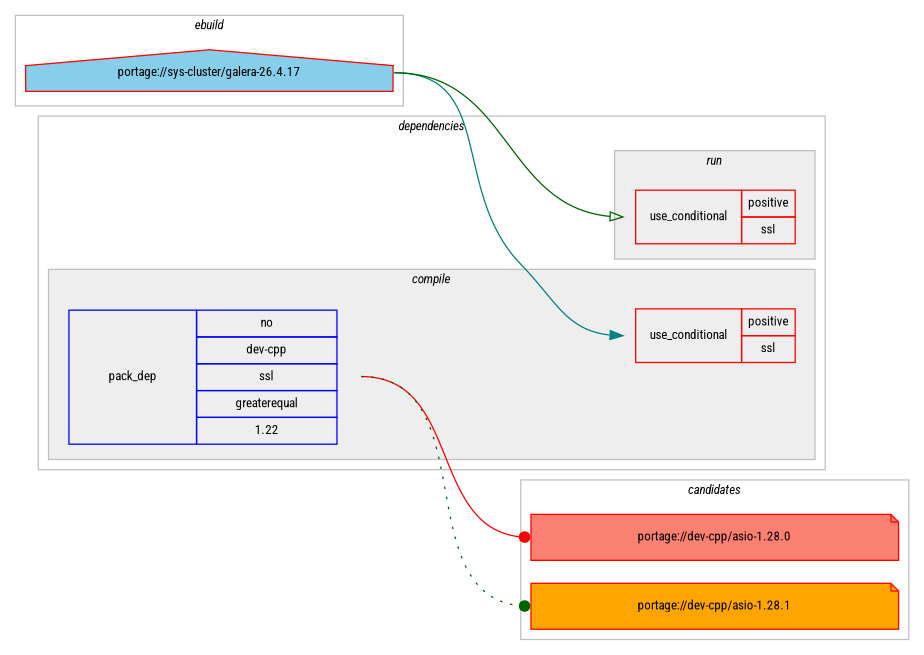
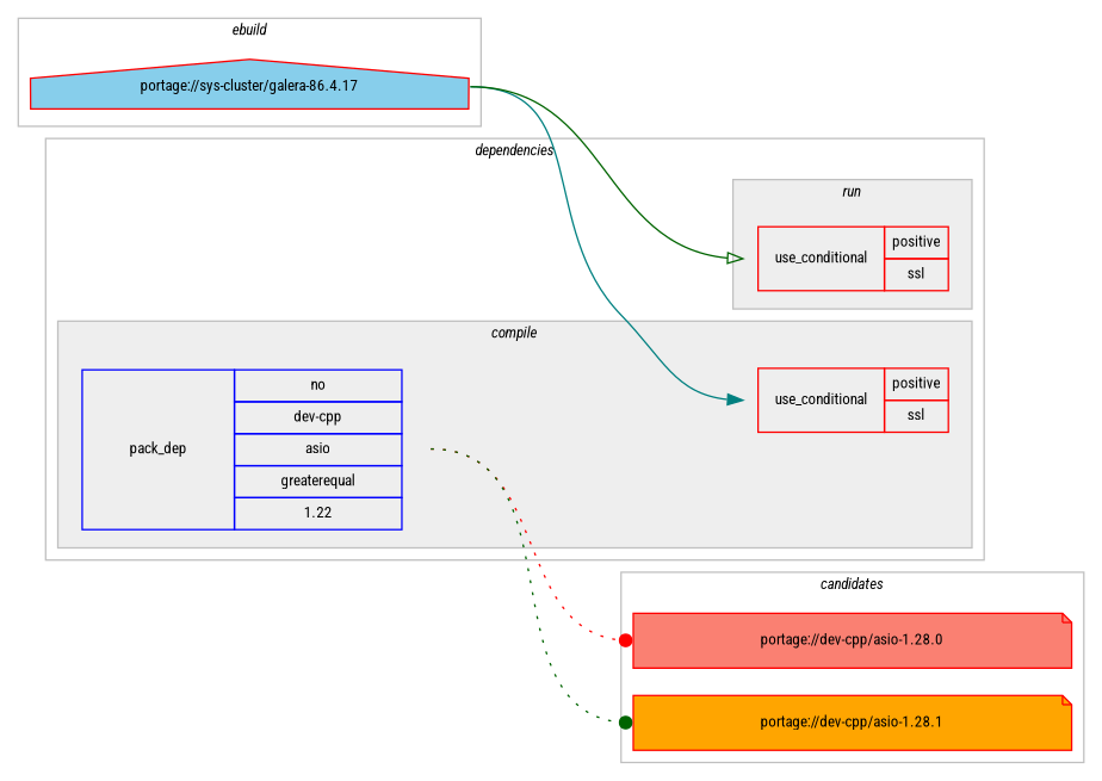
  digraph {
    compound=true
    concentrate=true
    fontname="Roboto Condensed"
    fontsize=10
    newrank=true
    rankdir=LR
    ranksep=1.5
    node [color=red fontname="Roboto Condensed" fontsize=10 shape=none]
    edge [arrowhead=dot color=darkgreen fontname="Roboto Condensed" headport=w style=solid tailport=e weight=20]
-   n1 [fillcolor=skyblue label="portage://sys-cluster/galera-26.4.17" shape=house style=filled width=4]
+   n1 [fillcolor=skyblue label="portage://sys-cluster/galera-86.4.17" shape=house style=filled width=4]
    n2 [label=<<TABLE BORDER="0" CELLBORDER="1" CELLSPACING="0" CELLPADDING="4"><TR><TD ROWSPAN="3" CELLPADDING="10">use_conditional</TD></TR><TR><TD>positive</TD></TR><TR><TD>ssl</TD></TR></TABLE>>]
-   n3 [color=blue label=<<TABLE BORDER="0" CELLBORDER="1" CELLSPACING="0" CELLPADDING="4" WIDTH="220"><TR><TD ROWSPAN="6" CELLPADDING="30">pack_dep</TD></TR><TR><TD WIDTH="110">no</TD></TR><TR><TD>dev-cpp</TD></TR><TR><TD>ssl</TD></TR><TR><TD>greaterequal</TD></TR><TR><TD>1.22</TD></TR></TABLE>>]
+   n3 [color=blue label=<<TABLE BORDER="0" CELLBORDER="1" CELLSPACING="0" CELLPADDING="4" WIDTH="220"><TR><TD ROWSPAN="6" CELLPADDING="30">pack_dep</TD></TR><TR><TD WIDTH="110">no</TD></TR><TR><TD>dev-cpp</TD></TR><TR><TD>asio</TD></TR><TR><TD>greaterequal</TD></TR><TR><TD>1.22</TD></TR></TABLE>>]
    n4 [label=<<TABLE BORDER="0" CELLBORDER="1" CELLSPACING="0" CELLPADDING="4"><TR><TD ROWSPAN="3" CELLPADDING="10">use_conditional</TD></TR><TR><TD>positive</TD></TR><TR><TD>ssl</TD></TR></TABLE>>]
    n5 [fillcolor=salmon label="portage://dev-cpp/asio-1.28.0" shape=note style=filled width=4]
    n6 [fillcolor=orange label="portage://dev-cpp/asio-1.28.1" shape=note style=filled width=4]
    subgraph cluster_1 {
      color=gray
      label=<<i>ebuild</i>>
      rank=same
      n1
    }
    subgraph cluster_2 {
      color=gray
      label=<<i>dependencies</i>>
      subgraph cluster_3 {
        color=gray
        fillcolor="#eeeeee"
        label=<<i>compile</i>>
        style=filled
        subgraph sub_4 {
          color=gray
          fillcolor="#eeeeee"
          label=<<i>compile</i>>
          style=filled
          n2
        }
        subgraph sub_5 {
          color=gray
          fillcolor="#eeeeee"
          label=<<i>compile</i>>
          style=filled
          n3
        }
      }
      subgraph cluster_6 {
        color=gray
        fillcolor="#eeeeee"
        label=<<i>compile and run</i>>
        style=filled
      }
      subgraph cluster_7 {
        color=gray
        fillcolor="#eeeeee"
        label=<<i>run</i>>
        style=filled
        subgraph sub_8 {
          color=gray
          fillcolor="#eeeeee"
          label=<<i>run</i>>
          style=filled
          n4
        }
      }
    }
    subgraph cluster_9 {
      color=gray
      label=<<i>candidates</i>>
      rank=same
      subgraph sub_10 {
        color=black
        label=<<i>candidates</i>>
        nodesep=1
        rank=same
        n5
        n6
      }
    }
    n1 -> n2 [arrowhead=normal color=teal]
    n1 -> n4 [arrowhead=onormal]
-   n3 -> n5 [color=red weight=100]
+   n3 -> n5 [color=red style=dotted weight=100]
    n3 -> n6 [style=dotted weight=100]
  }
